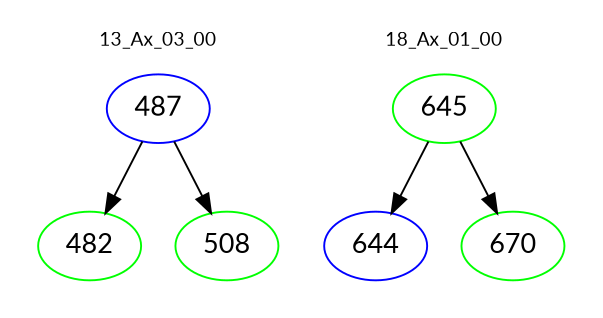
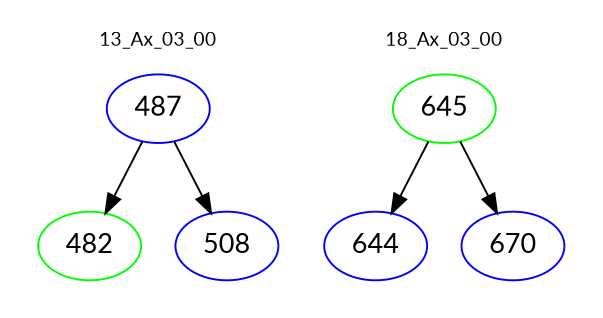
  digraph {
    fontname=Lato
    node [color=blue fontname=Lato]
    edge [color=black fontname=Lato]
    n1 [label=487]
    n2 [color=green label=482]
-   n3 [color=green label=508]
+   n3 [label=508]
    n4 [color=green label=645]
    n5 [label=644]
-   n6 [color=green label=670]
+   n6 [label=670]
    subgraph cluster_1 {
      color=white
      fontsize=10
      label="13_Ax_03_00"
      n1
      n2
      n3
    }
    subgraph cluster_2 {
      color=white
      fontsize=10
-     label="18_Ax_01_00"
+     label="18_Ax_03_00"
      n4
      n5
      n6
    }
    n1 -> n2
    n1 -> n3
    n4 -> n5
    n4 -> n6
  }
